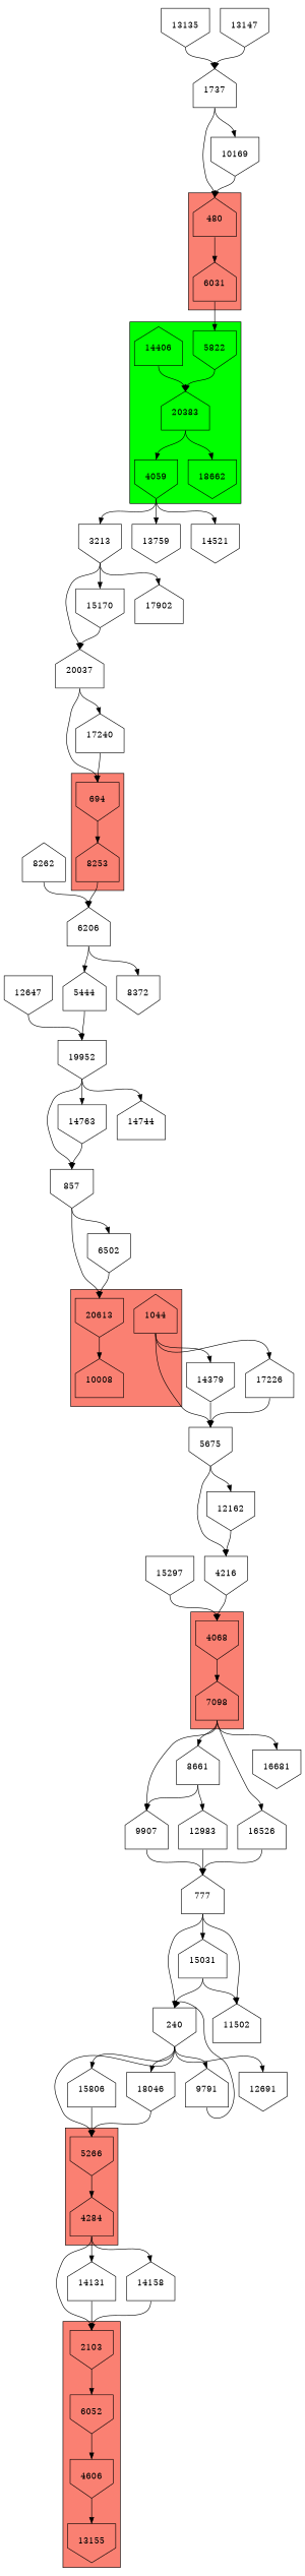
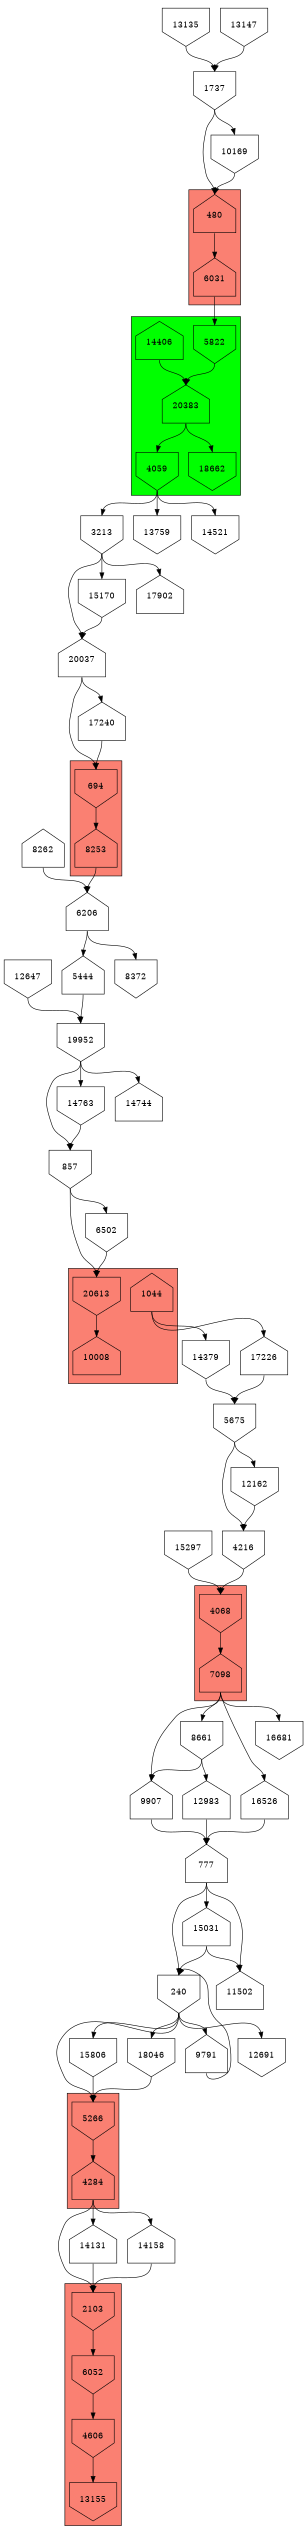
  digraph {
    node [shape=invhouse]
    edge [headport=n tailport=s]
    694 [height=1 width=1]
    8253 [height=1 shape=house width=1]
    20613 [height=1 width=1]
    10008 [height=1 shape=house width=1]
    1044 [height=1 shape=house width=1]
    4068 [height=1 width=1]
    7098 [height=1 shape=house width=1]
    5266 [height=1 width=1]
    4284 [height=1 shape=house width=1]
    2103 [height=1 width=1]
    6052 [height=1 width=1]
    4606 [height=1 width=1]
    13155 [height=1 width=1]
    5822 [height=1 width=1]
    14406 [height=1 shape=house width=1]
    20383 [height=1 shape=house width=1]
    4059 [height=1 width=1]
    18662 [height=1 width=1]
    480 [height=1 shape=house width=1]
    6031 [height=1 shape=house width=1]
    6206 [height=1 shape=house width=1]
    5675 [height=1 width=1]
    14379 [height=1 width=1]
    17226 [height=1 shape=house width=1]
-   8661 [height=1 shape=house width=1]
+   8661 [height=1 width=1]
    9907 [height=1 shape=house width=1]
    16526 [height=1 shape=house width=1]
    16681 [height=1 width=1]
    14131 [height=1 shape=house width=1]
    14158 [height=1 shape=house width=1]
    3213 [height=1 width=1]
    13759 [height=1 width=1]
    14521 [height=1 width=1]
    5444 [height=1 shape=house width=1]
    8372 [height=1 width=1]
    4216 [height=1 width=1]
    12162 [height=1 width=1]
    12983 [height=1 shape=house width=1]
    777 [height=1 shape=house width=1]
    20037 [height=1 shape=house width=1]
    15170 [height=1 width=1]
    17902 [height=1 shape=house width=1]
    19952 [height=1 width=1]
    857 [height=1 width=1]
    14763 [height=1 width=1]
    14744 [height=1 shape=house width=1]
    6502 [height=1 width=1]
    240 [height=1 width=1]
    15031 [height=1 shape=house width=1]
    11502 [height=1 shape=house width=1]
-   15806 [height=1 shape=house width=1]
+   15806 [height=1 width=1]
    18046 [height=1 width=1]
    9791 [height=1 shape=house width=1]
    12691 [height=1 width=1]
    15297 [height=1 width=1]
    12647 [height=1 width=1]
    8262 [height=1 shape=house width=1]
    17240 [height=1 shape=house width=1]
-   1737 [height=1 shape=house width=1]
+   1737 [height=1 width=1]
    10169 [height=1 width=1]
    13135 [height=1 width=1]
    13147 [height=1 width=1]
    subgraph cluster_1 {
      fillcolor=salmon
      style=filled
      694
      8253
    }
    subgraph cluster_2 {
      fillcolor=salmon
      style=filled
      20613
      10008
      1044
    }
    subgraph cluster_3 {
      fillcolor=salmon
      style=filled
      4068
      7098
    }
    subgraph cluster_4 {
      fillcolor=salmon
      style=filled
      5266
      4284
    }
    subgraph cluster_5 {
      fillcolor=salmon
      style=filled
      2103
      6052
      4606
      13155
    }
    subgraph cluster_6 {
      fillcolor=green
      style=filled
      5822
      14406
      20383
      4059
      18662
    }
    subgraph cluster_7 {
      fillcolor=salmon
      style=filled
      480
      6031
    }
    694 -> 8253
    8253 -> 6206
    20613 -> 10008
-   1044 -> 5675
    1044 -> 14379
    1044 -> 17226
    4068 -> 7098
    7098 -> 8661
    7098 -> 9907
    7098 -> 16526
    7098 -> 16681
    5266 -> 4284
    4284 -> 2103
    4284 -> 14131
    4284 -> 14158
    2103 -> 6052
    6052 -> 4606
    4606 -> 13155
    5822 -> 20383
    14406 -> 20383
    20383 -> 4059
    20383 -> 18662
    4059 -> 3213
    4059 -> 13759
    4059 -> 14521
    480 -> 6031
    6031 -> 5822
    6206 -> 5444
    6206 -> 8372
    5675 -> 4216
    5675 -> 12162
    14379 -> 5675
    17226 -> 5675
    8661 -> 9907
    8661 -> 12983
    9907 -> 777
    16526 -> 777
    14131 -> 2103
    14158 -> 2103
    3213 -> 20037
    3213 -> 15170
    3213 -> 17902
    5444 -> 19952
    4216 -> 4068
    12162 -> 4216
    12983 -> 777
    777 -> 240
    777 -> 15031
    777 -> 11502
    20037 -> 694
    20037 -> 17240
    15170 -> 20037
    19952 -> 857
    19952 -> 14763
    19952 -> 14744
    857 -> 20613
    857 -> 6502
    14763 -> 857
    6502 -> 20613
    240 -> 5266
    240 -> 15806
    240 -> 18046
    240 -> 9791
    240 -> 12691
    15031 -> 240
    15031 -> 11502
    15806 -> 5266
    18046 -> 5266
    9791 -> 240
    15297 -> 4068
    12647 -> 19952
    8262 -> 6206
    17240 -> 694
    1737 -> 480
    1737 -> 10169
    10169 -> 480
    13135 -> 1737
    13147 -> 1737
  }
